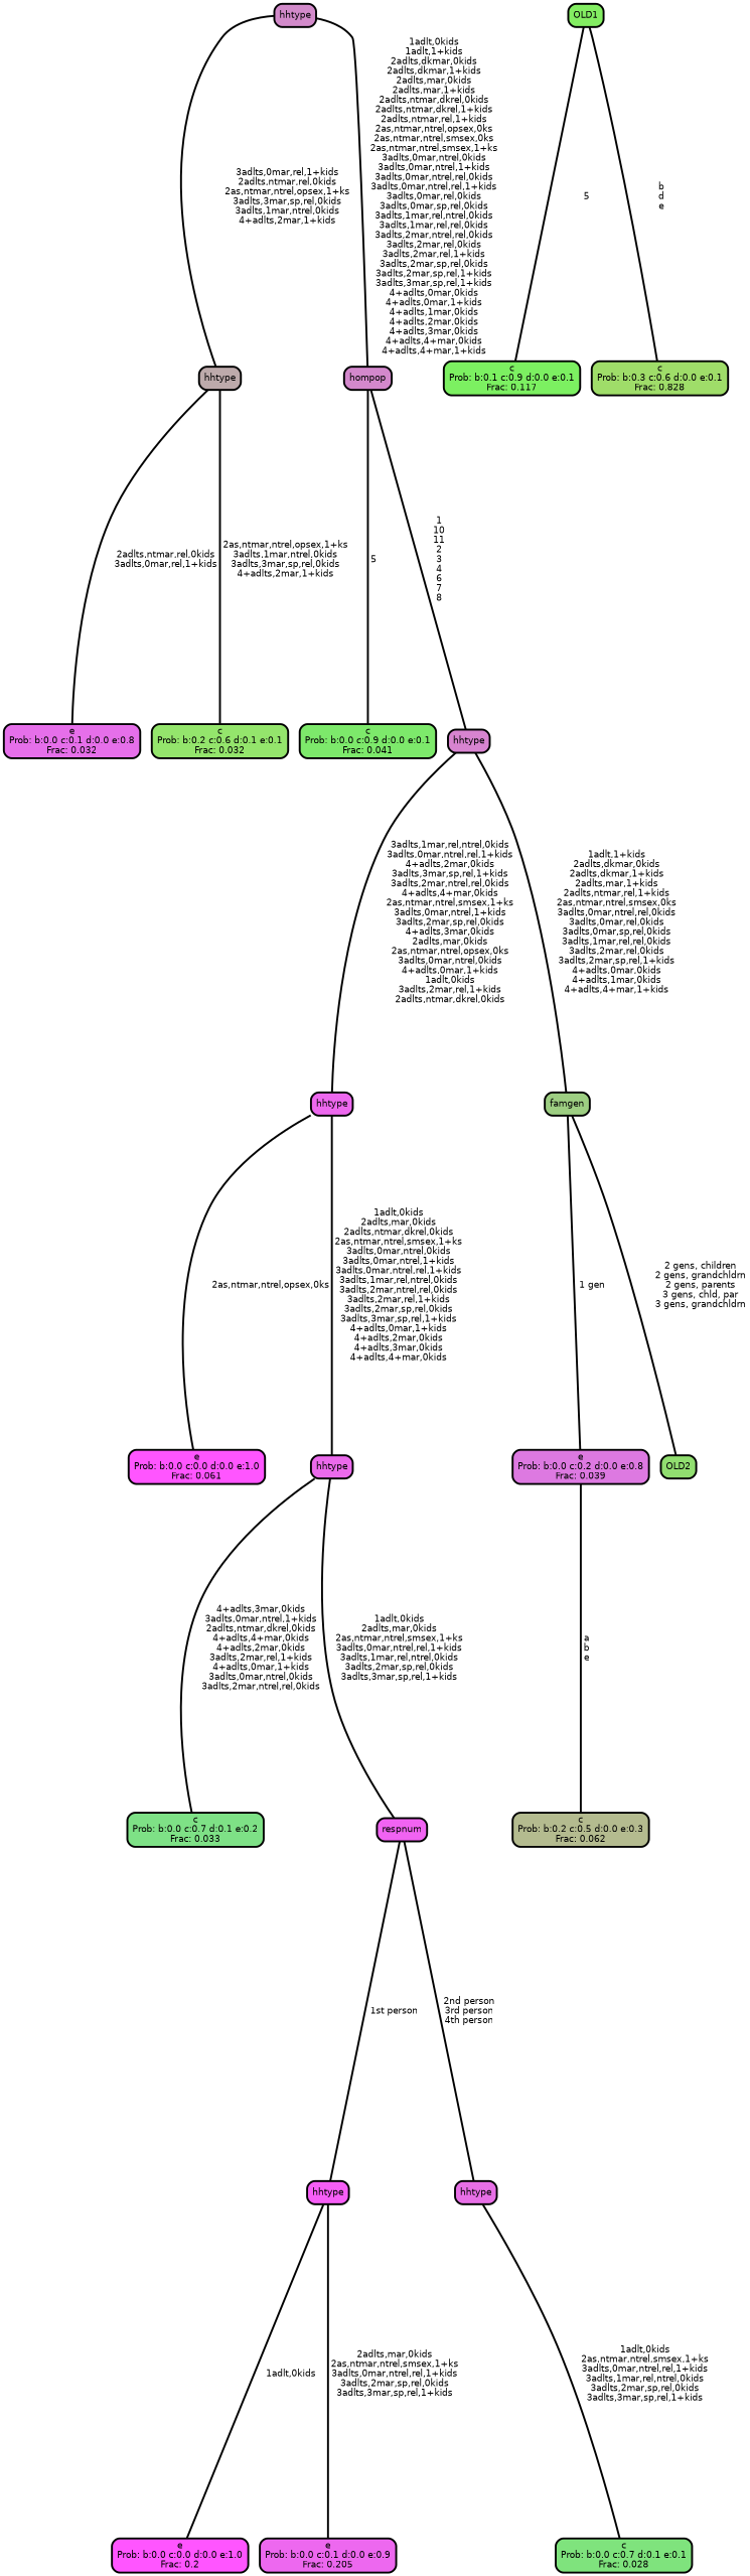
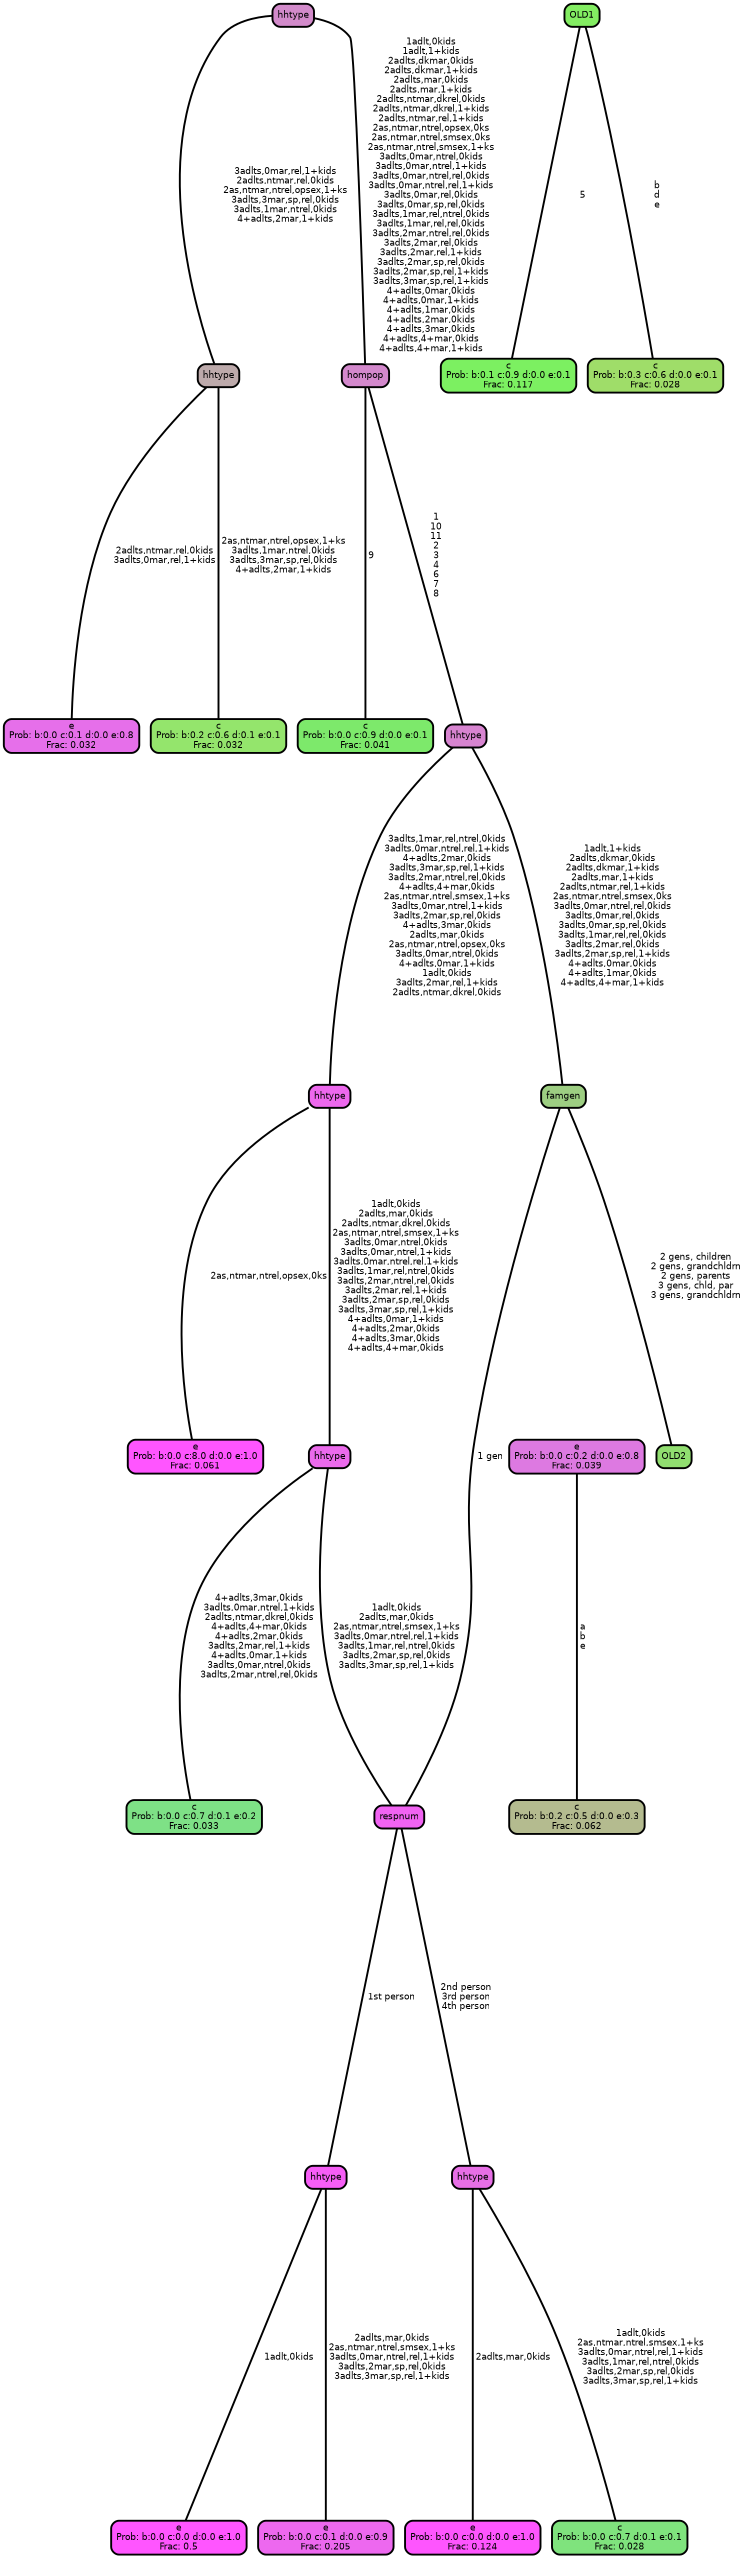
  graph {
    ranksep="0 equally"
    splines=straight
    node [color=black fillcolor="#ff55ff" fontcolor=black fontname=helvetica penwidth=3 shape=box style="filled, rounded"]
    edge [color=black fontname=helvetica penwidth=3]
    n1 [fillcolor="#e66fea" label="e\nProb: b:0.0 c:0.1 d:0.0 e:0.8\nFrac: 0.032"]
    n2 [fillcolor="#bdaaab" label=hhtype]
    n3 [fillcolor="#94e56c" label="c\nProb: b:0.2 c:0.6 d:0.1 e:0.1\nFrac: 0.032"]
    n4 [fillcolor="#d28aca" label=hhtype]
    n5 [fillcolor="#d388cc" label=hompop]
    n6 [fillcolor="#7de96b" label="c\nProb: b:0.0 c:0.9 d:0.0 e:0.1\nFrac: 0.041"]
    n7 [fillcolor="#d784d0" label=hhtype]
    n8 [fillcolor="#ed68ee" label=hhtype]
    n9 [fillcolor="#9dce82" label=famgen]
-   n10 [label="e\nProb: b:0.0 c:0.0 d:0.0 e:1.0\nFrac: 0.061"]
+   n10 [label="e\nProb: b:0.0 c:8.0 d:0.0 e:1.0\nFrac: 0.061"]
    n11 [fillcolor="#eb6aec" label=hhtype]
    n12 [fillcolor="#7ee186" label="c\nProb: b:0.0 c:0.7 d:0.1 e:0.2\nFrac: 0.033"]
    n13 [fillcolor="#f163f2" label=respnum]
    n14 [fillcolor="#f65ef6" label=hhtype]
    n15 [fillcolor="#e76fe6" label=hhtype]
-   n16 [label="e\nProb: b:0.0 c:0.0 d:0.0 e:1.0\nFrac: 0.2"]
+   n16 [label="e\nProb: b:0.0 c:0.0 d:0.0 e:1.0\nFrac: 0.5"]
    n17 [fillcolor="#ed68ef" label="e\nProb: b:0.0 c:0.1 d:0.0 e:0.9\nFrac: 0.205"]
+   n18 [fillcolor="#fe55fe" label="e\nProb: b:0.0 c:0.0 d:0.0 e:1.0\nFrac: 0.124"]
    n19 [fillcolor="#7fe37d" label="c\nProb: b:0.0 c:0.7 d:0.1 e:0.1\nFrac: 0.028"]
    n20 [fillcolor="#dd79e1" label="e\nProb: b:0.0 c:0.2 d:0.0 e:0.8\nFrac: 0.039"]
    n21 [fillcolor="#91de70" label=OLD2]
    n22 [fillcolor="#b4bb8f" label="c\nProb: b:0.2 c:0.5 d:0.0 e:0.3\nFrac: 0.062"]
    n23 [fillcolor="#7cf061" label="c\nProb: b:0.1 c:0.9 d:0.0 e:0.1\nFrac: 0.117"]
    n24 [fillcolor="#83ed62" label=OLD1]
-   n25 [fillcolor="#9fdd69" label="c\nProb: b:0.3 c:0.6 d:0.0 e:0.1\nFrac: 0.828"]
+   n25 [fillcolor="#9fdd69" label="c\nProb: b:0.3 c:0.6 d:0.0 e:0.1\nFrac: 0.028"]
    subgraph sub_1 {
      rank=same
    }
    n2 -- n1 [label=" 2adlts,ntmar,rel,0kids\n 3adlts,0mar,rel,1+kids"]
    n2 -- n3 [label=" 2as,ntmar,ntrel,opsex,1+ks\n 3adlts,1mar,ntrel,0kids\n 3adlts,3mar,sp,rel,0kids\n 4+adlts,2mar,1+kids"]
    n4 -- n2 [label=" 3adlts,0mar,rel,1+kids\n 2adlts,ntmar,rel,0kids\n 2as,ntmar,ntrel,opsex,1+ks\n 3adlts,3mar,sp,rel,0kids\n 3adlts,1mar,ntrel,0kids\n 4+adlts,2mar,1+kids"]
    n4 -- n5 [label=" 1adlt,0kids\n 1adlt,1+kids\n 2adlts,dkmar,0kids\n 2adlts,dkmar,1+kids\n 2adlts,mar,0kids\n 2adlts,mar,1+kids\n 2adlts,ntmar,dkrel,0kids\n 2adlts,ntmar,dkrel,1+kids\n 2adlts,ntmar,rel,1+kids\n 2as,ntmar,ntrel,opsex,0ks\n 2as,ntmar,ntrel,smsex,0ks\n 2as,ntmar,ntrel,smsex,1+ks\n 3adlts,0mar,ntrel,0kids\n 3adlts,0mar,ntrel,1+kids\n 3adlts,0mar,ntrel,rel,0kids\n 3adlts,0mar,ntrel,rel,1+kids\n 3adlts,0mar,rel,0kids\n 3adlts,0mar,sp,rel,0kids\n 3adlts,1mar,rel,ntrel,0kids\n 3adlts,1mar,rel,rel,0kids\n 3adlts,2mar,ntrel,rel,0kids\n 3adlts,2mar,rel,0kids\n 3adlts,2mar,rel,1+kids\n 3adlts,2mar,sp,rel,0kids\n 3adlts,2mar,sp,rel,1+kids\n 3adlts,3mar,sp,rel,1+kids\n 4+adlts,0mar,0kids\n 4+adlts,0mar,1+kids\n 4+adlts,1mar,0kids\n 4+adlts,2mar,0kids\n 4+adlts,3mar,0kids\n 4+adlts,4+mar,0kids\n 4+adlts,4+mar,1+kids"]
-   n5 -- n6 [label=" 5"]
+   n5 -- n6 [label=" 9"]
    n5 -- n7 [label=" 1\n 10\n 11\n 2\n 3\n 4\n 6\n 7\n 8"]
    n7 -- n8 [label=" 3adlts,1mar,rel,ntrel,0kids\n 3adlts,0mar,ntrel,rel,1+kids\n 4+adlts,2mar,0kids\n 3adlts,3mar,sp,rel,1+kids\n 3adlts,2mar,ntrel,rel,0kids\n 4+adlts,4+mar,0kids\n 2as,ntmar,ntrel,smsex,1+ks\n 3adlts,0mar,ntrel,1+kids\n 3adlts,2mar,sp,rel,0kids\n 4+adlts,3mar,0kids\n 2adlts,mar,0kids\n 2as,ntmar,ntrel,opsex,0ks\n 3adlts,0mar,ntrel,0kids\n 4+adlts,0mar,1+kids\n 1adlt,0kids\n 3adlts,2mar,rel,1+kids\n 2adlts,ntmar,dkrel,0kids"]
    n7 -- n9 [label=" 1adlt,1+kids\n 2adlts,dkmar,0kids\n 2adlts,dkmar,1+kids\n 2adlts,mar,1+kids\n 2adlts,ntmar,rel,1+kids\n 2as,ntmar,ntrel,smsex,0ks\n 3adlts,0mar,ntrel,rel,0kids\n 3adlts,0mar,rel,0kids\n 3adlts,0mar,sp,rel,0kids\n 3adlts,1mar,rel,rel,0kids\n 3adlts,2mar,rel,0kids\n 3adlts,2mar,sp,rel,1+kids\n 4+adlts,0mar,0kids\n 4+adlts,1mar,0kids\n 4+adlts,4+mar,1+kids"]
    n8 -- n10 [label=" 2as,ntmar,ntrel,opsex,0ks"]
    n8 -- n11 [label=" 1adlt,0kids\n 2adlts,mar,0kids\n 2adlts,ntmar,dkrel,0kids\n 2as,ntmar,ntrel,smsex,1+ks\n 3adlts,0mar,ntrel,0kids\n 3adlts,0mar,ntrel,1+kids\n 3adlts,0mar,ntrel,rel,1+kids\n 3adlts,1mar,rel,ntrel,0kids\n 3adlts,2mar,ntrel,rel,0kids\n 3adlts,2mar,rel,1+kids\n 3adlts,2mar,sp,rel,0kids\n 3adlts,3mar,sp,rel,1+kids\n 4+adlts,0mar,1+kids\n 4+adlts,2mar,0kids\n 4+adlts,3mar,0kids\n 4+adlts,4+mar,0kids"]
-   n9 -- n20 [label=" 1 gen"]
+   n9 -- n13 [label=" 1 gen"]
    n9 -- n21 [label=" 2 gens, children\n 2 gens, grandchldrn\n 2 gens, parents\n 3 gens, chld, par\n 3 gens, grandchldrn"]
    n11 -- n12 [label=" 4+adlts,3mar,0kids\n 3adlts,0mar,ntrel,1+kids\n 2adlts,ntmar,dkrel,0kids\n 4+adlts,4+mar,0kids\n 4+adlts,2mar,0kids\n 3adlts,2mar,rel,1+kids\n 4+adlts,0mar,1+kids\n 3adlts,0mar,ntrel,0kids\n 3adlts,2mar,ntrel,rel,0kids"]
    n11 -- n13 [label=" 1adlt,0kids\n 2adlts,mar,0kids\n 2as,ntmar,ntrel,smsex,1+ks\n 3adlts,0mar,ntrel,rel,1+kids\n 3adlts,1mar,rel,ntrel,0kids\n 3adlts,2mar,sp,rel,0kids\n 3adlts,3mar,sp,rel,1+kids"]
    n13 -- n14 [label=" 1st person"]
    n13 -- n15 [label=" 2nd person\n 3rd person\n 4th person"]
    n14 -- n16 [label=" 1adlt,0kids"]
    n14 -- n17 [label=" 2adlts,mar,0kids\n 2as,ntmar,ntrel,smsex,1+ks\n 3adlts,0mar,ntrel,rel,1+kids\n 3adlts,2mar,sp,rel,0kids\n 3adlts,3mar,sp,rel,1+kids"]
+   n15 -- n18 [label=" 2adlts,mar,0kids"]
    n15 -- n19 [label=" 1adlt,0kids\n 2as,ntmar,ntrel,smsex,1+ks\n 3adlts,0mar,ntrel,rel,1+kids\n 3adlts,1mar,rel,ntrel,0kids\n 3adlts,2mar,sp,rel,0kids\n 3adlts,3mar,sp,rel,1+kids"]
    n20 -- n22 [label=" a\n b\n e"]
    n24 -- n23 [label=" 5"]
    n24 -- n25 [label=" b\n d\n e"]
  }
